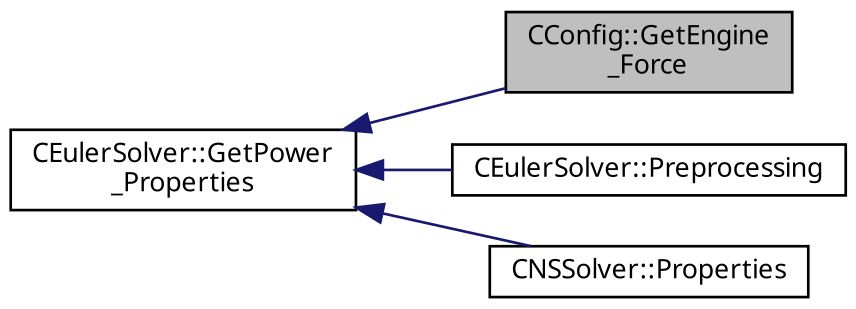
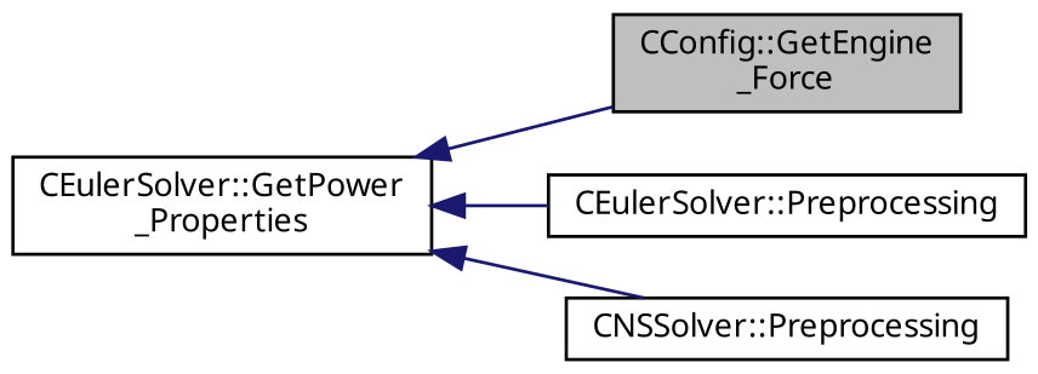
  digraph {
    fontname="Noto Sans"
    rankdir=LR
    node [color=black fillcolor=white fontname="Noto Sans" fontsize=10 shape=record style=filled]
    edge [color=midnightblue dir=back fontname="Noto Sans" fontsize=10 labelfontname=Helvetica labelfontsize=10 style=solid]
    n1 [fillcolor=grey75 fontcolor=black height=0.2 label="CConfig::GetEngine\l_Force" width=0.4]
    n2 [height=0.2 label="CEulerSolver::GetPower\l_Properties" width=0.4]
    n3 [height=0.2 label="CEulerSolver::Preprocessing" width=0.4]
-   n4 [height=0.2 label="CNSSolver::Properties" width=0.4]
+   n4 [height=0.2 label="CNSSolver::Preprocessing" width=0.4]
    n2 -> n1
    n2 -> n3
    n2 -> n4
  }
